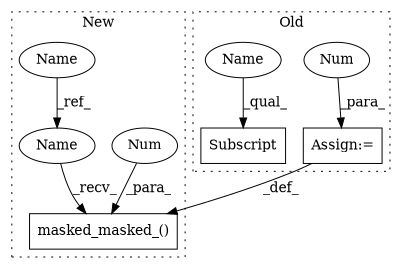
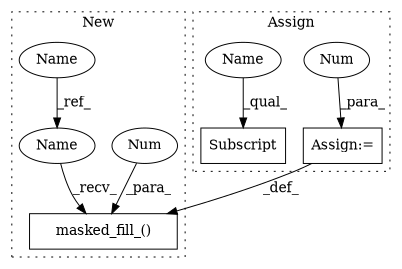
  digraph {
    node [a=87 l=1 shape=ellipse]
    n1 [a=63 l="17,0" label=Subscript s="8962,0" shape=box]
    n2 [a=68 l=3 label="Assign:=" s=8979 shape=box]
    n3 [a=76 l=4 label=Num s=8982]
    n4 [label=Name s=8962]
-   n5 [a=75 l="15,1" label="masked_masked_()" s="9038,9073" shape=box]
+   n5 [a=75 l="15,1" label="masked_fill_()" s="9038,9073" shape=box]
    n6 [a=76 l=4 label=Num s=9069]
    n7 [label=Name s=8973]
    n8 [label=Name s=9038]
    subgraph cluster_1 {
-     label=Old
+     label=Assign
      style=dotted
      n1
      n2
      n3
      n4
    }
    subgraph cluster_2 {
      label=New
      style=dotted
      n5
      n6
      n7
      n8
    }
    n2 -> n5 [label=_def_]
    n3 -> n2 [label=_para_]
    n4 -> n1 [label=_qual_]
    n6 -> n5 [label=_para_]
    n7 -> n8 [label=_ref_]
    n8 -> n5 [label=_recv_]
  }
